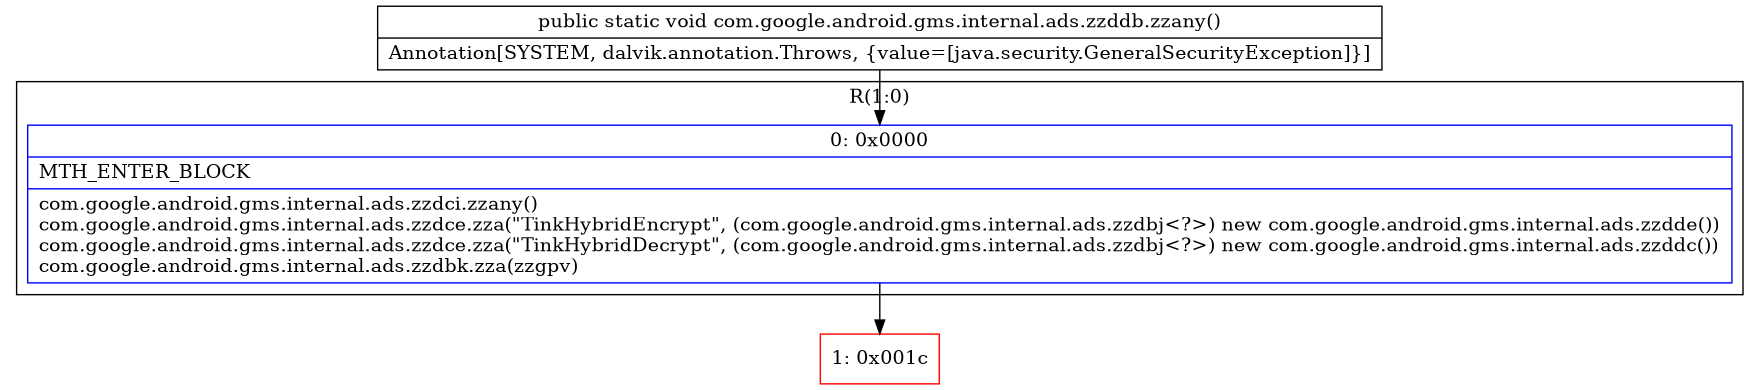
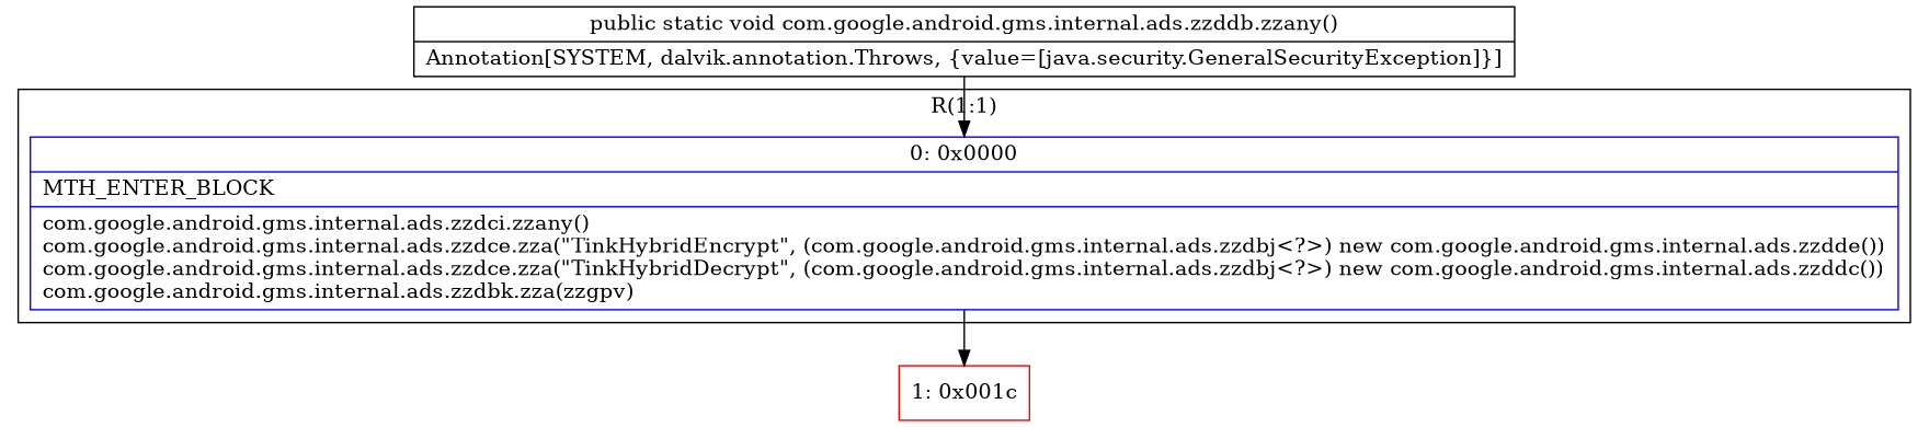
  digraph {
    node [shape=record]
    n1 [color=blue label="{0\:\ 0x0000|MTH_ENTER_BLOCK\l|com.google.android.gms.internal.ads.zzdci.zzany()\lcom.google.android.gms.internal.ads.zzdce.zza(\"TinkHybridEncrypt\", (com.google.android.gms.internal.ads.zzdbj\<?\>) new com.google.android.gms.internal.ads.zzdde())\lcom.google.android.gms.internal.ads.zzdce.zza(\"TinkHybridDecrypt\", (com.google.android.gms.internal.ads.zzdbj\<?\>) new com.google.android.gms.internal.ads.zzddc())\lcom.google.android.gms.internal.ads.zzdbk.zza(zzgpv)\l}"]
    n2 [color=red label="{1\:\ 0x001c}"]
    n3 [label="{public static void com.google.android.gms.internal.ads.zzddb.zzany()  | Annotation[SYSTEM, dalvik.annotation.Throws, \{value=[java.security.GeneralSecurityException]\}]\l}"]
    subgraph cluster_1 {
-     label="R(1:0)"
+     label="R(1:1)"
      n1
    }
    n1 -> n2
    n3 -> n1
  }
